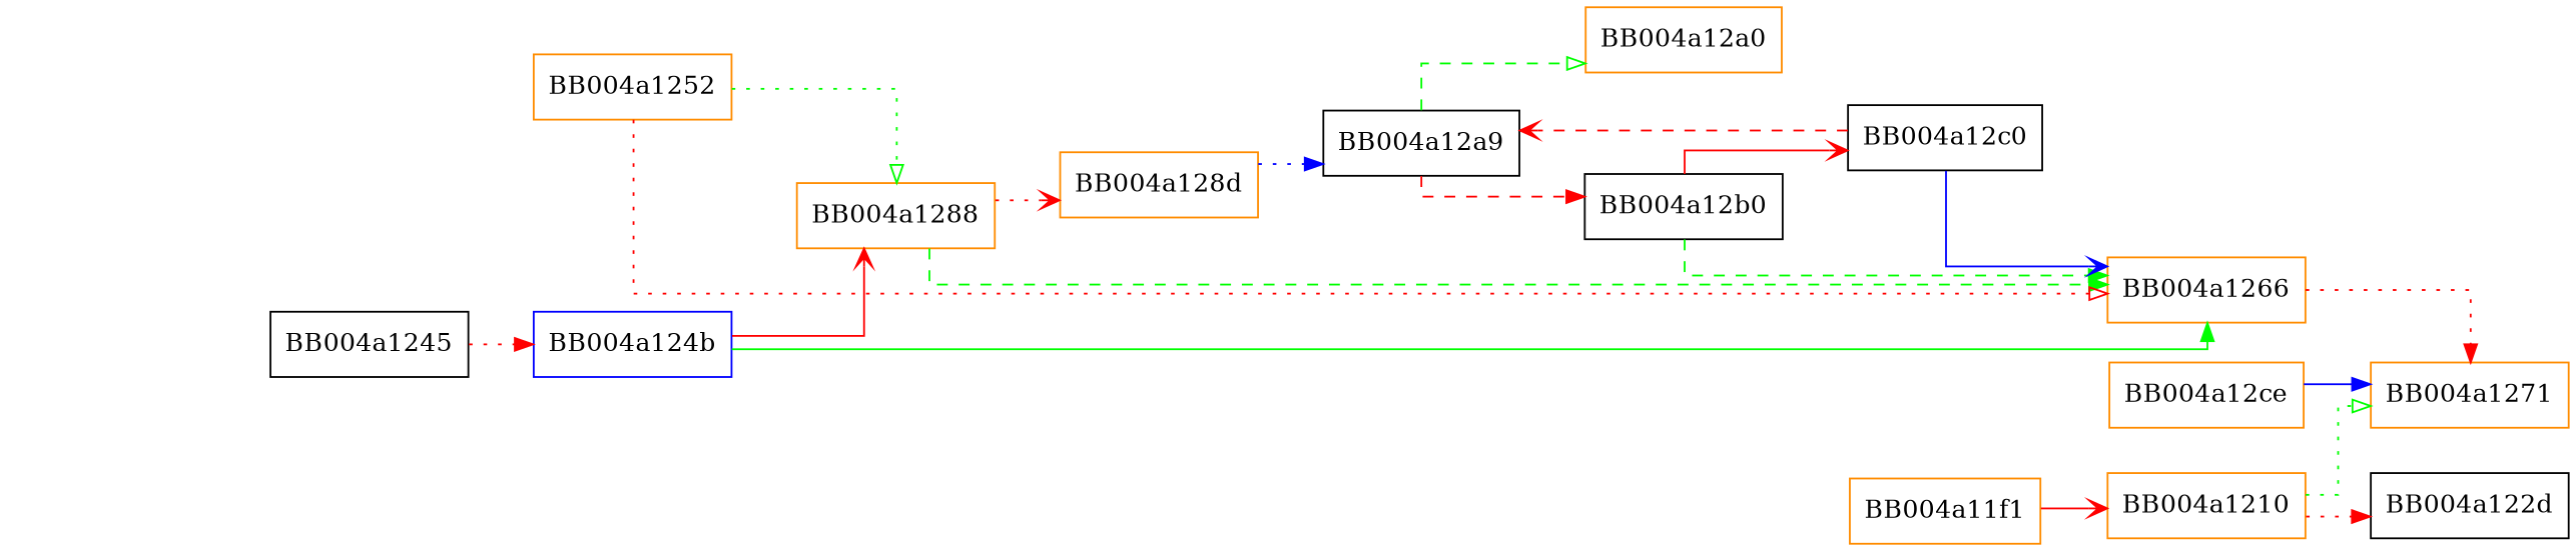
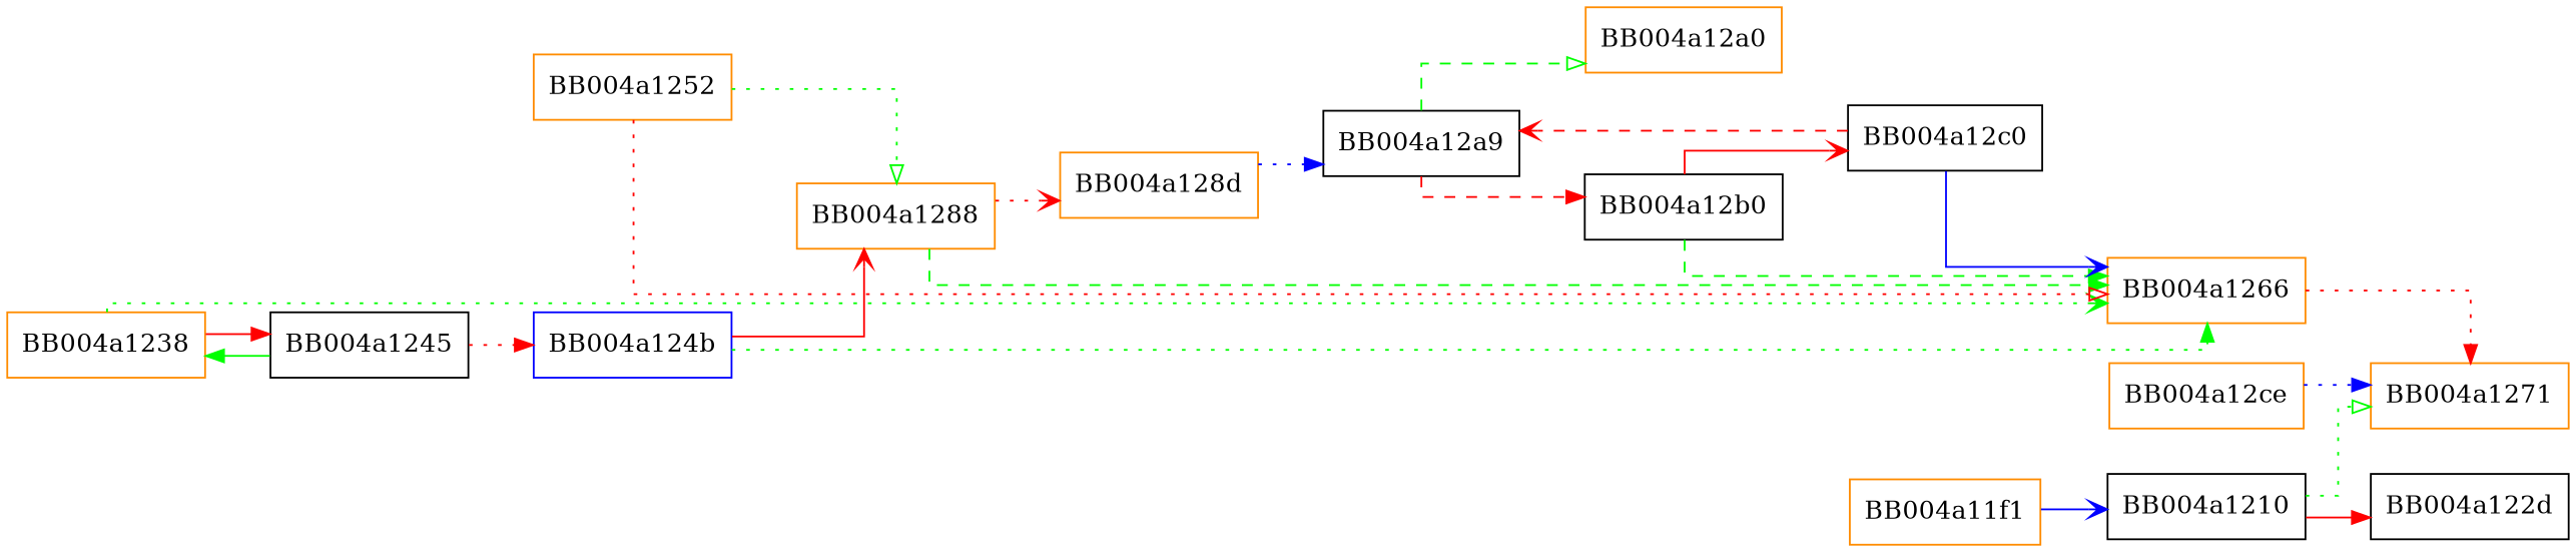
  digraph {
    rankdir=LR
    splines=ortho
    node [color=darkorange shape=box]
    edge [arrowhead=normal color=red style=dotted]
    BB004a12ce
    BB004a1271
-   BB004a1210
+   BB004a1210 [color=black]
    BB004a11f1
    BB004a122d [color=black]
    BB004a1245 [color=black]
+   BB004a1238
    BB004a124b [color=blue]
    BB004a1266
    BB004a1288
    BB004a1252
    BB004a128d
    BB004a12a9 [color=black]
    BB004a12a0
    BB004a12b0 [color=black]
    BB004a12c0 [color=black]
-   BB004a12ce -> BB004a1271 [color=blue style=solid]
+   BB004a12ce -> BB004a1271 [color=blue]
    BB004a1210 -> BB004a1271 [arrowhead=onormal color=green]
-   BB004a1210 -> BB004a122d
-   BB004a11f1 -> BB004a1210 [arrowhead=vee style=solid]
+   BB004a1210 -> BB004a122d [style=solid]
+   BB004a11f1 -> BB004a1210 [arrowhead=vee color=blue style=solid]
+   BB004a1245 -> BB004a1238 [color=green style=solid]
    BB004a1245 -> BB004a124b
-   BB004a124b -> BB004a1266 [color=green style=solid]
+   BB004a1238 -> BB004a1245 [style=solid]
+   BB004a1238 -> BB004a1266 [arrowhead=vee color=green]
+   BB004a124b -> BB004a1266 [color=green]
    BB004a124b -> BB004a1288 [arrowhead=vee style=solid]
    BB004a1266 -> BB004a1271
    BB004a1288 -> BB004a1266 [color=green style=dashed]
    BB004a1288 -> BB004a128d [arrowhead=vee]
    BB004a1252 -> BB004a1266 [arrowhead=onormal]
    BB004a1252 -> BB004a1288 [arrowhead=onormal color=green]
    BB004a128d -> BB004a12a9 [color=blue]
    BB004a12a9 -> BB004a12a0 [arrowhead=onormal color=green style=dashed]
    BB004a12a9 -> BB004a12b0 [style=dashed]
    BB004a12b0 -> BB004a1266 [color=green style=dashed]
    BB004a12b0 -> BB004a12c0 [arrowhead=vee style=solid]
    BB004a12c0 -> BB004a1266 [arrowhead=vee color=blue style=solid]
    BB004a12c0 -> BB004a12a9 [arrowhead=vee style=dashed]
  }
